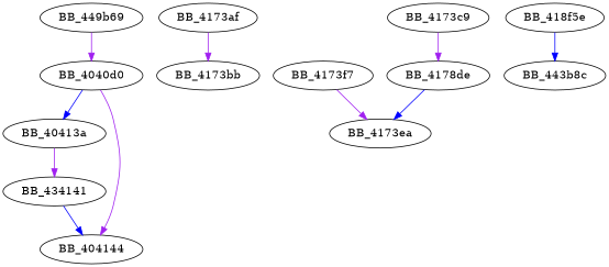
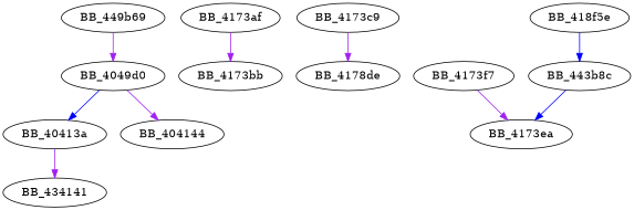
  digraph {
    edge [color=purple]
-   BB_4040d0
+   BB_4040d0 [label=BB_4049d0]
    BB_40413a
    BB_404144
    n4 [label=BB_434141]
    BB_4173af
    BB_4173bb
    n7 [label=BB_4178de]
    BB_4173c9
    BB_4173ea
    BB_4173f7
    n11 [label=BB_449b69]
    BB_418f5e
    BB_443b8c
    BB_4040d0 -> BB_40413a [color=blue]
    BB_4040d0 -> BB_404144
    BB_40413a -> n4
-   n4 -> BB_404144 [color=blue]
    BB_4173af -> BB_4173bb
-   n7 -> BB_4173ea [color=blue]
+   BB_443b8c -> BB_4173ea [color=blue]
    BB_4173c9 -> n7
    BB_4173f7 -> BB_4173ea
    n11 -> BB_4040d0
    BB_418f5e -> BB_443b8c [color=blue]
  }
